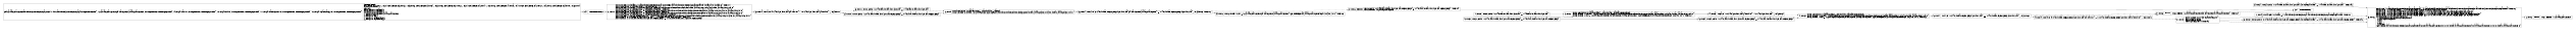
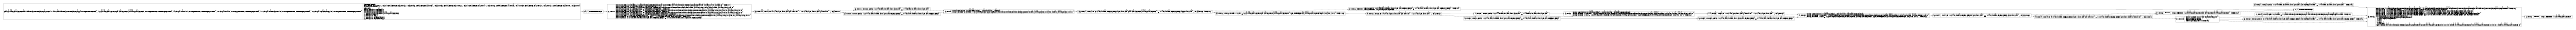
  digraph {
    rankdir=LR
    node [shape=record]
-   n1 [label="{29\:\ ?|MOVE_ENTER_BLOCK\l}"]
+   n1 [label="{29\:\ ?|MTH_ENTER_BLOCK\l}"]
    n2 [label="{31\:\ 0x0000|0x0000: INVOKE  (r0 I:boolean) = (r7 I:androidx.emoji2.text.EmojiCompat) type: DIRECT call: androidx.emoji2.text.EmojiCompat.isInitialized():boolean A[MD:():boolean (m)] (LINE:1071)\l0x0004: CONST_STR  (r1 I:java.lang.String) =  \"Not initialized yet\" \l0x0006: INVOKE  (r0 I:boolean), (r1 I:java.lang.String) type: STATIC call: androidx.core.util.Preconditions.checkState(boolean, java.lang.String):void A[MD:(boolean, java.lang.String):void (m)]\l0x0009: CONST_STR  (r0 I:java.lang.String) =  \"start cannot be negative\"  (LINE:1072)\l0x000b: INVOKE  (r9 I:int A[D('start' int)]), (r0 I:java.lang.String) type: STATIC call: androidx.core.util.Preconditions.checkArgumentNonnegative(int, java.lang.String):int A[MD:(int, java.lang.String):int (m)]\l0x000e: CONST_STR  (r0 I:java.lang.String) =  \"end cannot be negative\"  (LINE:1073)\l0x0010: INVOKE  (r10 I:int A[D('end' int)]), (r0 I:java.lang.String) type: STATIC call: androidx.core.util.Preconditions.checkArgumentNonnegative(int, java.lang.String):int A[MD:(int, java.lang.String):int (m)]\l0x0013: CONST_STR  (r0 I:java.lang.String) =  \"maxEmojiCount cannot be negative\"  (LINE:1074)\l0x0015: INVOKE  (r11 I:int A[D('maxEmojiCount' int)]), (r0 I:java.lang.String) type: STATIC call: androidx.core.util.Preconditions.checkArgumentNonnegative(int, java.lang.String):int A[MD:(int, java.lang.String):int (m)]\l0x0018: CONST  (r0 I:??[boolean, int, float, short, byte, char]) = (1 ??[boolean, int, float, short, byte, char])  (LINE:1075)\l0x0019: CONST  (r1 I:??[int, float, boolean, short, byte, char, OBJECT, ARRAY]) = (0 ??[int, float, boolean, short, byte, char, OBJECT, ARRAY]) \l}"]
    n3 [label="{32\:\ 0x001a|0x001a: IF  (r9 I:??[int, byte, short, char] A[D('start' int)]) \> (r10 I:??[int, byte, short, char] A[D('end' int)])  \-\> B:34:0x001e \l}"]
    n4 [label="{33\:\ 0x001c|0x001c: CONST  (r2 I:??[boolean, int, float, short, byte, char]) = (1 ??[boolean, int, float, short, byte, char]) \l}"]
    n5 [label="{34\:\ 0x001e|0x001e: CONST  (r2 I:??[int, float, boolean, short, byte, char, OBJECT, ARRAY]) = (0 ??[int, float, boolean, short, byte, char, OBJECT, ARRAY]) \l}"]
    n6 [label="{35\:\ 0x001f|0x001f: CONST_STR  (r3 I:java.lang.String) =  \"start should be \<= than end\" \l0x0021: INVOKE  (r2 I:boolean), (r3 I:java.lang.Object) type: STATIC call: androidx.core.util.Preconditions.checkArgument(boolean, java.lang.Object):void A[MD:(boolean, java.lang.Object):void (m)]\l}"]
    n7 [label="{36\:\ 0x0024|0x0024: IF  (r8 I:??[int, boolean, OBJECT, ARRAY, byte, short, char] A[D('charSequence' java.lang.CharSequence)]) != (0 ??[int, boolean, OBJECT, ARRAY, byte, short, char])  \-\> B:39:0x0028  (LINE:1078)\l}"]
    n8 [label="{37\:\ 0x0026|RETURN\l|0x0026: CONST  (r0 I:??[int, float, boolean, short, byte, char, OBJECT, ARRAY]) = (0 ??[int, float, boolean, short, byte, char, OBJECT, ARRAY])  (LINE:1079)\l0x0027: RETURN  (r0 I:java.lang.CharSequence) \l}"]
    n9 [label="{39\:\ 0x0028|0x0028: INVOKE  (r2 I:int) = (r8 I:java.lang.CharSequence A[D('charSequence' java.lang.CharSequence)]) type: INTERFACE call: java.lang.CharSequence.length():int A[MD:():int (c)] (LINE:1082)\l}"]
-   n10 [label="{30\:\ ?|MTH_EXIT_BLOCK\l}"]
+   n10 [label="{30\:\ ?|MTH_INVOKE_BLOCK\l}"]
+   n11 [label="{40\:\ 0x002c|0x002c: IF  (r9 I:??[int, byte, short, char] A[D('start' int)]) \> (r2 I:??[int, byte, short, char])  \-\> B:42:0x0030 \l}"]
    n12 [label="{41\:\ 0x002e|0x002e: CONST  (r2 I:??[boolean, int, float, short, byte, char]) = (1 ??[boolean, int, float, short, byte, char]) \l}"]
    n13 [label="{42\:\ 0x0030|0x0030: CONST  (r2 I:??[int, float, boolean, short, byte, char, OBJECT, ARRAY]) = (0 ??[int, float, boolean, short, byte, char, OBJECT, ARRAY]) \l}"]
    n14 [label="{43\:\ 0x0031|0x0031: CONST_STR  (r3 I:java.lang.String) =  \"start should be \< than charSequence length\" \l0x0033: INVOKE  (r2 I:boolean), (r3 I:java.lang.Object) type: STATIC call: androidx.core.util.Preconditions.checkArgument(boolean, java.lang.Object):void A[MD:(boolean, java.lang.Object):void (m)]\l0x0036: INVOKE  (r2 I:int) = (r8 I:java.lang.CharSequence A[D('charSequence' java.lang.CharSequence)]) type: INTERFACE call: java.lang.CharSequence.length():int A[MD:():int (c)] (LINE:1084)\l}"]
    n15 [label="{46\:\ 0x003d|0x003d: CONST  (r0 I:??[int, float, boolean, short, byte, char, OBJECT, ARRAY]) = (0 ??[int, float, boolean, short, byte, char, OBJECT, ARRAY]) \l}"]
    n16 [label="{44\:\ 0x003a|0x003a: IF  (r10 I:??[int, byte, short, char] A[D('end' int)]) \> (r2 I:??[int, byte, short, char])  \-\> B:46:0x003d \l}"]
    n17 [label="{47\:\ 0x003e|0x003e: CONST_STR  (r1 I:java.lang.String) =  \"end should be \< than charSequence length\" \l0x0040: INVOKE  (r0 I:boolean), (r1 I:java.lang.Object) type: STATIC call: androidx.core.util.Preconditions.checkArgument(boolean, java.lang.Object):void A[MD:(boolean, java.lang.Object):void (m)]\l0x0043: INVOKE  (r0 I:int) = (r8 I:java.lang.CharSequence A[D('charSequence' java.lang.CharSequence)]) type: INTERFACE call: java.lang.CharSequence.length():int A[MD:():int (c)] (LINE:1088)\l}"]
    n18 [label="{48\:\ 0x0047|0x0047: IF  (r0 I:??[int, boolean, OBJECT, ARRAY, byte, short, char]) == (0 ??[int, boolean, OBJECT, ARRAY, byte, short, char])  \-\> B:57:0x0062 \l}"]
    n19 [label="{49\:\ 0x0049|0x0049: IF  (r9 I:??[int, boolean, OBJECT, ARRAY, byte, short, char] A[D('start' int)]) != (r10 I:??[int, boolean, OBJECT, ARRAY, byte, short, char] A[D('end' int)])  \-\> B:51:0x004c \l}"]
    n20 [label="{57\:\ 0x0062|RETURN\l|0x0062: RETURN  (r8 I:java.lang.CharSequence A[D('charSequence' java.lang.CharSequence)])  (LINE:1089)\l}"]
    n21 [label="{51\:\ 0x004c|0x004c: SWITCH  (r12 I:?? A[D('replaceStrategy' int)])\l case 1: goto B:54:0x0051\l case 2: goto B:53:0x0052\l default: goto B:52:0x004f  (LINE:1093)\l}"]
    n22 [label="{52\:\ 0x004f|0x004f: IGET  (r0 I:boolean) = (r7 I:androidx.emoji2.text.EmojiCompat) androidx.emoji2.text.EmojiCompat.mReplaceAll boolean  (LINE:1102)\l}"]
    n23 [label="{53\:\ 0x0052|0x0052: CONST  (r0 I:??[int, float, boolean, short, byte, char, OBJECT, ARRAY] A[D('replaceAll' boolean)]) = (0 ??[int, float, boolean, short, byte, char, OBJECT, ARRAY])  (LINE:1098)\l}"]
    n24 [label="{55\:\ 0x0056|0x0056: IGET  (r1 I:androidx.emoji2.text.EmojiCompat$CompatInternal) = (r7 I:androidx.emoji2.text.EmojiCompat) androidx.emoji2.text.EmojiCompat.mHelper androidx.emoji2.text.EmojiCompat$CompatInternal  (LINE:1106)\l0x0058: MOVE  (r2 I:??[OBJECT, ARRAY]) = (r8 I:??[OBJECT, ARRAY] A[D('charSequence' java.lang.CharSequence)]) \l0x0059: MOVE  (r3 I:??[int, float, boolean, short, byte, char, OBJECT, ARRAY]) = (r9 I:??[int, float, boolean, short, byte, char, OBJECT, ARRAY] A[D('start' int)]) \l0x005a: MOVE  (r4 I:??[int, float, boolean, short, byte, char, OBJECT, ARRAY]) = (r10 I:??[int, float, boolean, short, byte, char, OBJECT, ARRAY] A[D('end' int)]) \l0x005b: MOVE  (r5 I:??[int, float, boolean, short, byte, char, OBJECT, ARRAY]) = (r11 I:??[int, float, boolean, short, byte, char, OBJECT, ARRAY] A[D('maxEmojiCount' int)]) \l0x005c: MOVE  (r6 I:??[int, float, boolean, short, byte, char, OBJECT, ARRAY]) = (r0 I:??[int, float, boolean, short, byte, char, OBJECT, ARRAY] A[D('replaceAll' boolean)]) \l0x005d: INVOKE  (r1 I:java.lang.CharSequence) = \l  (r1 I:androidx.emoji2.text.EmojiCompat$CompatInternal)\l  (r2 I:java.lang.CharSequence)\l  (r3 I:int)\l  (r4 I:int)\l  (r5 I:int)\l  (r8 I:boolean)\l type: VIRTUAL call: androidx.emoji2.text.EmojiCompat.CompatInternal.process(java.lang.CharSequence, int, int, int, boolean):java.lang.CharSequence A[MD:(java.lang.CharSequence, int, int, int, boolean):java.lang.CharSequence (m)]\l}"]
    n25 [label="{54\:\ 0x0054|0x0054: CONST  (r0 I:??[boolean, int, float, short, byte, char] A[D('replaceAll' boolean)]) = (1 ??[boolean, int, float, short, byte, char])  (LINE:1095)\l}"]
    n26 [label="{56\:\ 0x0061|RETURN\l|0x0061: RETURN  (r1 I:java.lang.CharSequence) \l}"]
    n27 [label="{public java.lang.CharSequence androidx.emoji2.text.EmojiCompat.process((r7 'this' I:androidx.emoji2.text.EmojiCompat A[IMMUTABLE_TYPE, THIS]), (r8 I:java.lang.CharSequence A[D('charSequence' java.lang.CharSequence), IMMUTABLE_TYPE, METHOD_ARGUMENT]), (r9 I:int A[D('start' int), IMMUTABLE_TYPE, METHOD_ARGUMENT]), (r10 I:int A[D('end' int), IMMUTABLE_TYPE, METHOD_ARGUMENT]), (r11 I:int A[D('maxEmojiCount' int), IMMUTABLE_TYPE, METHOD_ARGUMENT]), (r12 I:int A[D('replaceStrategy' int), IMMUTABLE_TYPE, METHOD_ARGUMENT]))  | USE_LINES_HINTS\lCROSS_EDGE: B:56:0x0061 \-\> B:30:?, CROSS_EDGE: B:53:0x0052 \-\> B:55:0x0056, CROSS_EDGE: B:54:0x0054 \-\> B:55:0x0056, CROSS_EDGE: B:57:0x0062 \-\> B:30:?, CROSS_EDGE: B:48:0x0047 \-\> B:57:0x0062, CROSS_EDGE: B:44:0x003a \-\> B:47:0x003e, CROSS_EDGE: B:42:0x0030 \-\> B:43:0x0031, CROSS_EDGE: B:34:0x001e \-\> B:35:0x001f\lINLINE_NOT_NEEDED\lDebug Info:\l  0x0051\-0x0052: r0 'replaceAll' Z\l  0x0053\-0x0054: r0 'replaceAll' Z\l  0x0055\-0x0062: r0 'replaceAll' Z\l  \-1 \-0x006b: r8 'charSequence' Ljava\/lang\/CharSequence;\l  \-1 \-0x006b: r9 'start' I\l  \-1 \-0x006b: r10 'end' I\l  \-1 \-0x006b: r11 'maxEmojiCount' I\l  \-1 \-0x006b: r12 'replaceStrategy' I\l}"]
    n1 -> n2
    n2 -> n3
    n3 -> n4 [style=dashed]
    n3 -> n5
    n4 -> n6
    n5 -> n6
    n6 -> n7
    n7 -> n8 [style=dashed]
    n7 -> n9
    n8 -> n10
+   n9 -> n11
+   n11 -> n12 [style=dashed]
+   n11 -> n13
    n12 -> n14 [style=dashed]
    n13 -> n14
    n13 -> n15
    n14 -> n16
    n15 -> n17
    n16 -> n17 [style=dashed]
    n17 -> n18
    n18 -> n19 [style=dashed]
    n18 -> n20
    n19 -> n20 [style=dashed]
    n19 -> n21
    n20 -> n10
    n21 -> n22
    n21 -> n23
    n21 -> n24
    n22 -> n24
    n23 -> n24
    n24 -> n26
    n25 -> n24
    n27 -> n1
  }
